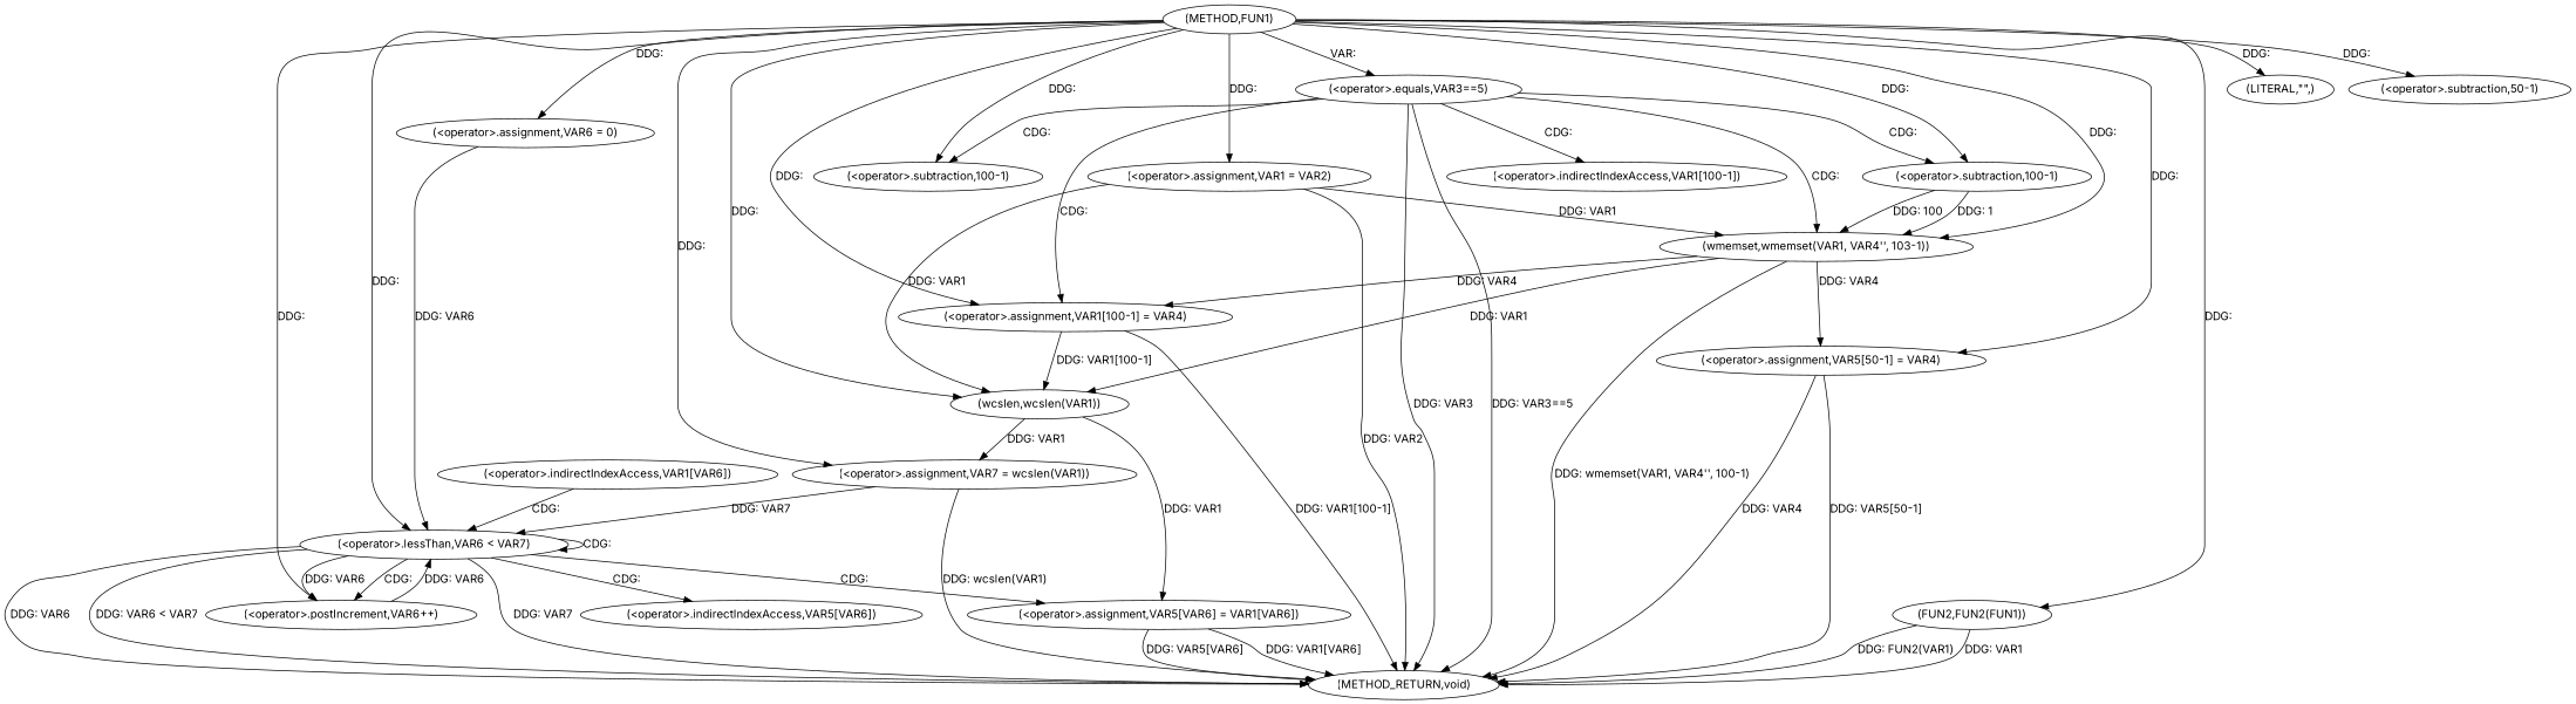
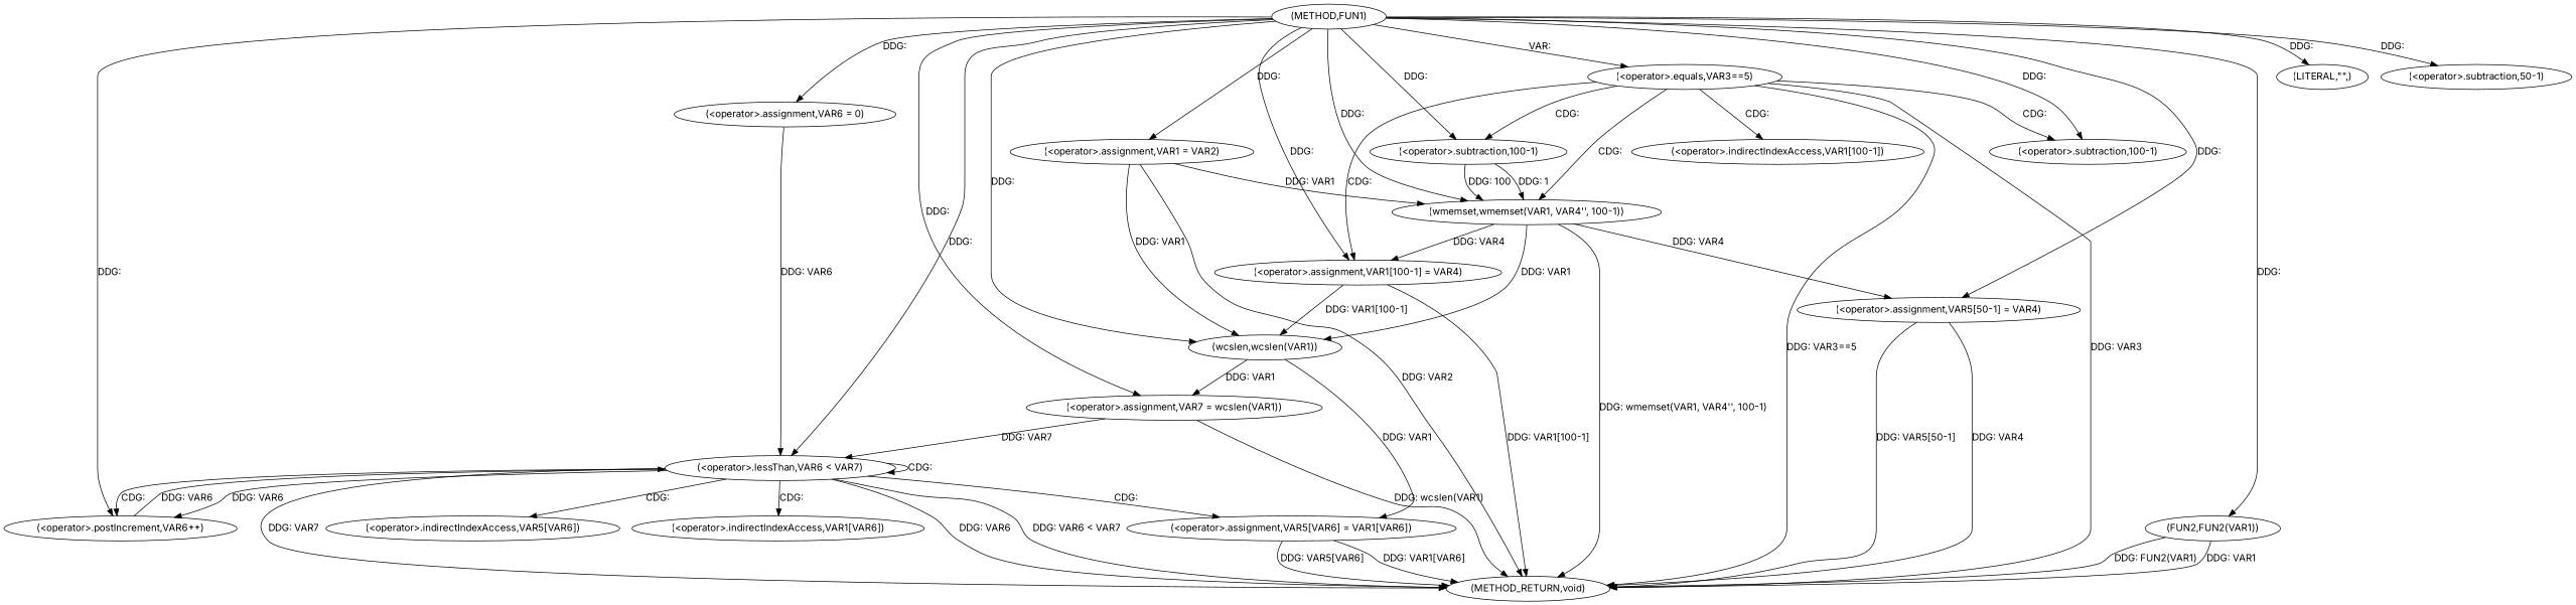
  digraph {
    fontname=Inter
    node [fontname=Inter]
    edge [fontname=Inter]
    n1 [label="(METHOD,FUN1)"]
    n2 [label="(<operator>.assignment,VAR1 = VAR2)"]
    n3 [label="(<operator>.equals,VAR3==5)"]
-   n4 [label="(wmemset,wmemset(VAR1, VAR4'', 103-1))"]
+   n4 [label="(wmemset,wmemset(VAR1, VAR4'', 100-1))"]
    n5 [label="(<operator>.subtraction,100-1)"]
    n6 [label="(<operator>.assignment,VAR1[100-1] = VAR4)"]
    n7 [label="(<operator>.subtraction,100-1)"]
    n8 [label="(LITERAL,\"\",)"]
    n9 [label="(<operator>.assignment,VAR7 = wcslen(VAR1))"]
    n10 [label="(wcslen,wcslen(VAR1))"]
    n11 [label="(<operator>.assignment,VAR6 = 0)"]
    n12 [label="(<operator>.lessThan,VAR6 < VAR7)"]
    n13 [label="(<operator>.postIncrement,VAR6++)"]
    n14 [label="(<operator>.assignment,VAR5[50-1] = VAR4)"]
    n15 [label="(<operator>.subtraction,50-1)"]
-   n16 [label="(FUN2,FUN2(FUN1))"]
+   n16 [label="(FUN2,FUN2(VAR1))"]
    n17 [label="(METHOD_RETURN,void)"]
    n18 [label="(<operator>.indirectIndexAccess,VAR1[100-1])"]
    n19 [label="(<operator>.assignment,VAR5[VAR6] = VAR1[VAR6])"]
    n20 [label="(<operator>.indirectIndexAccess,VAR5[VAR6])"]
    n21 [label="(<operator>.indirectIndexAccess,VAR1[VAR6])"]
    n1 -> n2 [label="DDG: "]
    n1 -> n3 [label="VAR: "]
    n1 -> n4 [label="DDG: "]
    n1 -> n5 [label="DDG: "]
    n1 -> n6 [label="DDG: "]
    n1 -> n7 [label="DDG: "]
    n1 -> n8 [label="DDG: "]
    n1 -> n9 [label="DDG: "]
    n1 -> n10 [label="DDG: "]
    n1 -> n11 [label="DDG: "]
    n1 -> n12 [label="DDG: "]
    n1 -> n13 [label="DDG: "]
    n1 -> n14 [label="DDG: "]
    n1 -> n15 [label="DDG: "]
    n1 -> n16 [label="DDG: "]
    n2 -> n4 [label="DDG: VAR1"]
    n2 -> n10 [label="DDG: VAR1"]
    n2 -> n17 [label="DDG: VAR2"]
    n3 -> n4 [label="CDG: "]
    n3 -> n5 [label="CDG: "]
    n3 -> n6 [label="CDG: "]
    n3 -> n7 [label="CDG: "]
    n3 -> n17 [label="DDG: VAR3==5"]
    n3 -> n17 [label="DDG: VAR3"]
    n3 -> n18 [label="CDG: "]
    n4 -> n6 [label="DDG: VAR4"]
    n4 -> n10 [label="DDG: VAR1"]
    n4 -> n14 [label="DDG: VAR4"]
    n4 -> n17 [label="DDG: wmemset(VAR1, VAR4'', 100-1)"]
    n5 -> n4 [label="DDG: 100"]
    n5 -> n4 [label="DDG: 1"]
    n6 -> n10 [label="DDG: VAR1[100-1]"]
    n6 -> n17 [label="DDG: VAR1[100-1]"]
    n9 -> n12 [label="DDG: VAR7"]
    n9 -> n17 [label="DDG: wcslen(VAR1)"]
    n10 -> n9 [label="DDG: VAR1"]
    n10 -> n19 [label="DDG: VAR1"]
    n11 -> n12 [label="DDG: VAR6"]
    n12 -> n12 [label="CDG: "]
    n12 -> n13 [label="DDG: VAR6"]
    n12 -> n13 [label="CDG: "]
    n12 -> n17 [label="DDG: VAR7"]
    n12 -> n17 [label="DDG: VAR6"]
    n12 -> n17 [label="DDG: VAR6 < VAR7"]
    n12 -> n19 [label="CDG: "]
    n12 -> n20 [label="CDG: "]
-   n21 -> n12 [label="CDG: "]
+   n12 -> n21 [label="CDG: "]
    n13 -> n12 [label="DDG: VAR6"]
    n14 -> n17 [label="DDG: VAR5[50-1]"]
    n14 -> n17 [label="DDG: VAR4"]
    n16 -> n17 [label="DDG: FUN2(VAR1)"]
    n16 -> n17 [label="DDG: VAR1"]
    n19 -> n17 [label="DDG: VAR1[VAR6]"]
    n19 -> n17 [label="DDG: VAR5[VAR6]"]
  }
